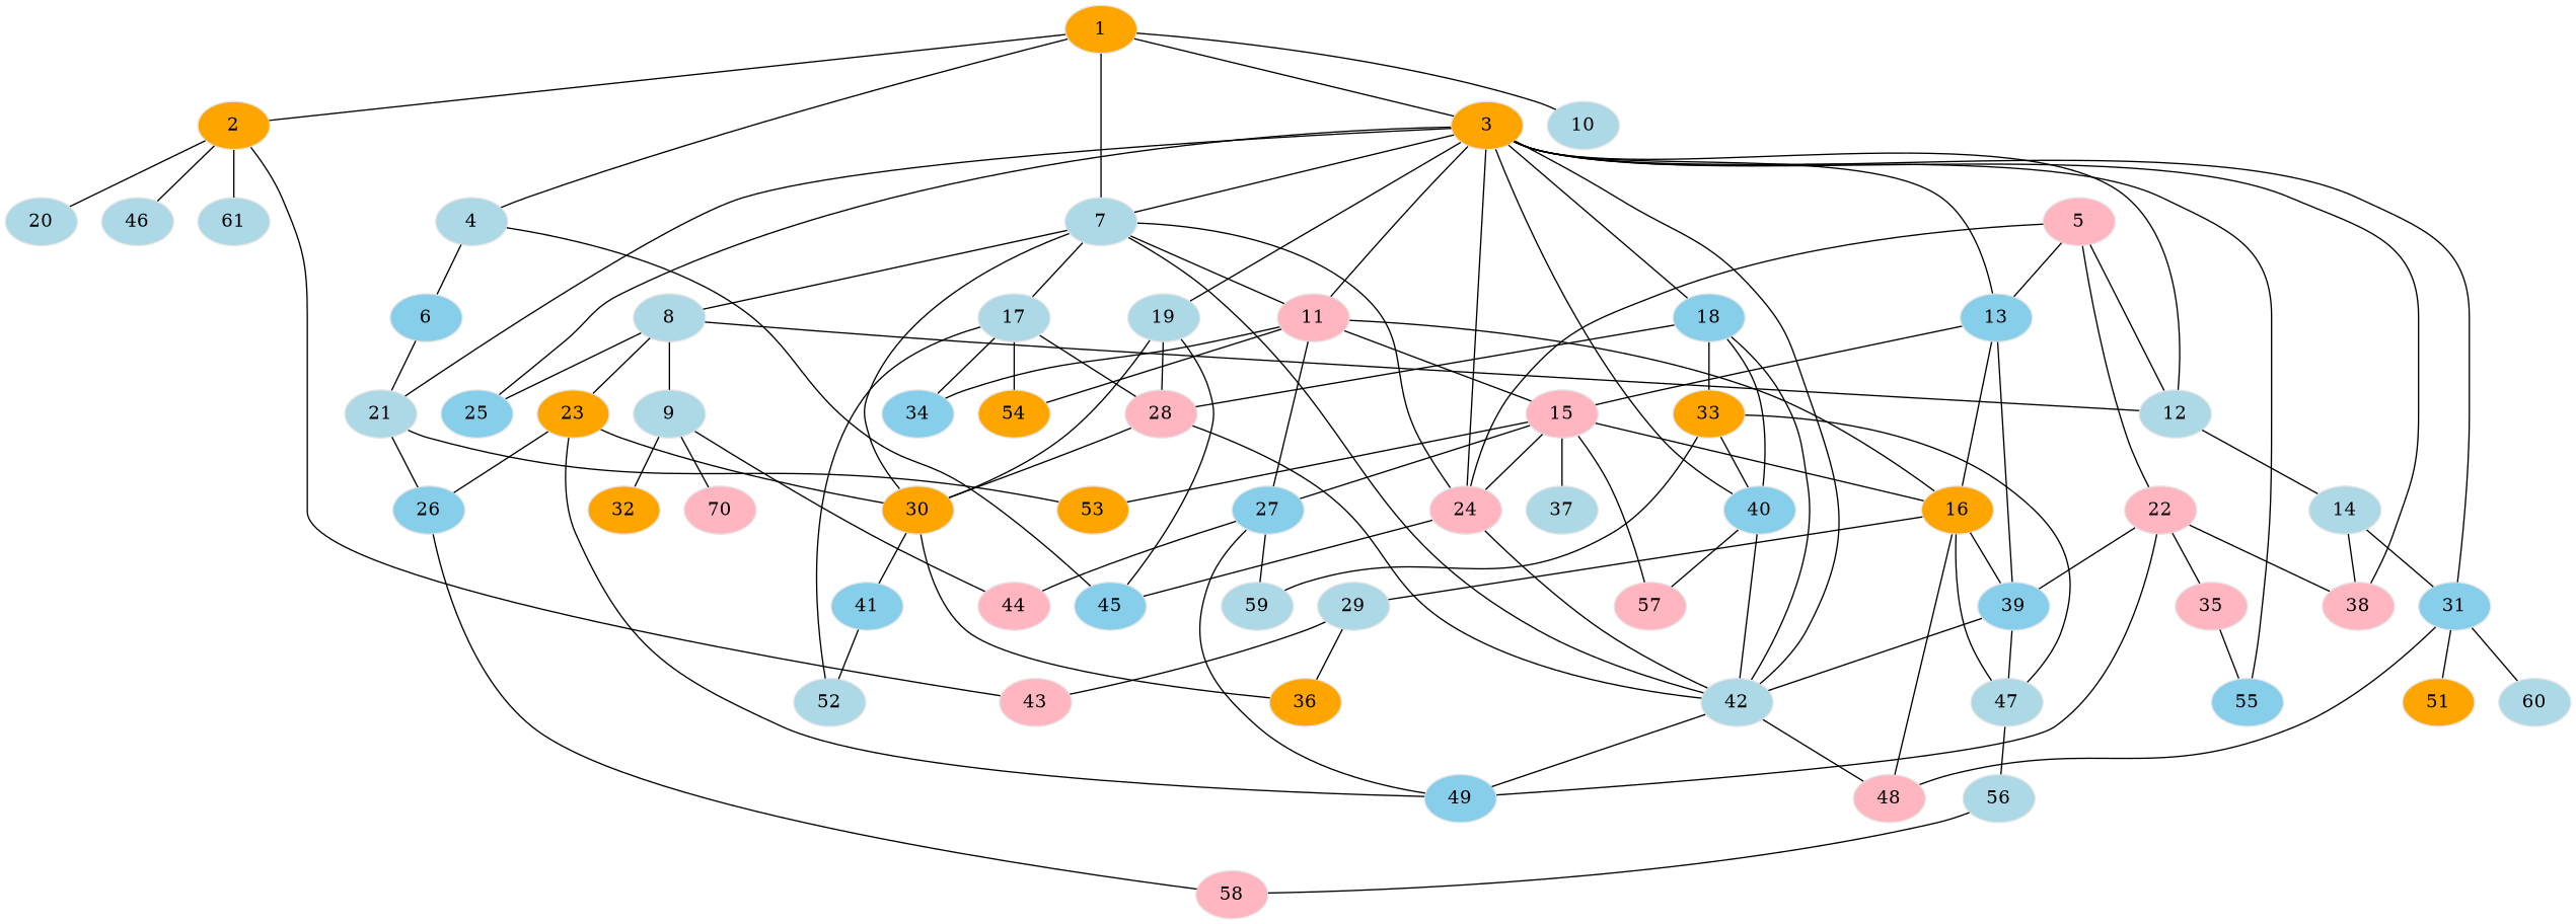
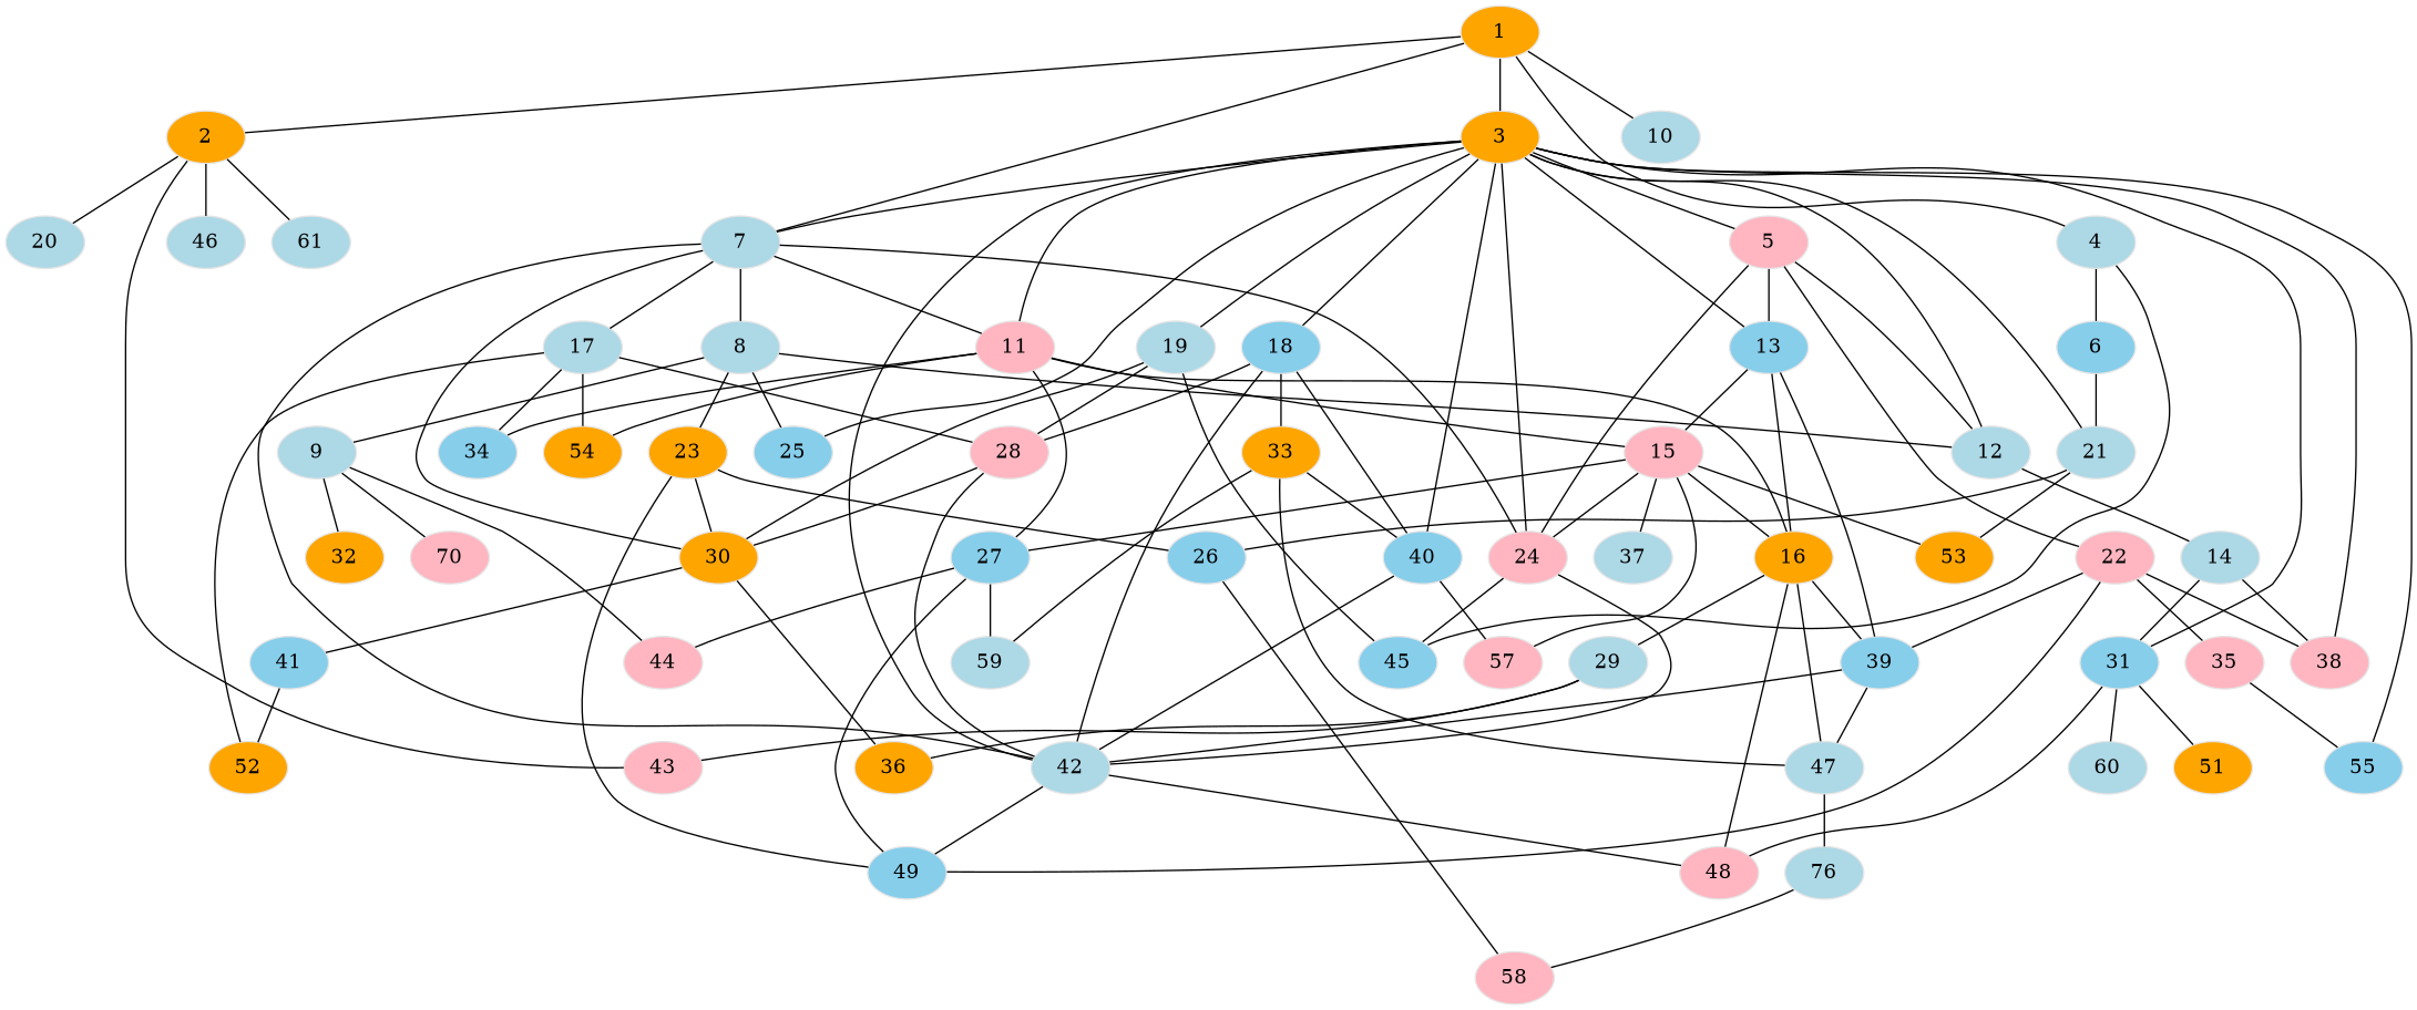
  graph {
    node [color=gray90 fillcolor=lightblue style=filled]
    edge [weight=1.0]
    1 [fillcolor=orange]
    2 [fillcolor=orange]
    3 [fillcolor=orange]
    4
    7
    10
    20
    43 [fillcolor=lightpink]
    46
    61
    5 [fillcolor=lightpink]
    11 [fillcolor=lightpink]
    12
    13 [fillcolor=skyblue]
    18 [fillcolor=skyblue]
    19
    21
    24 [fillcolor=lightpink]
    25 [fillcolor=skyblue]
    31 [fillcolor=skyblue]
    38 [fillcolor=lightpink]
    40 [fillcolor=skyblue]
    42
    55 [fillcolor=skyblue]
    6 [fillcolor=skyblue]
    45 [fillcolor=skyblue]
    8
    17
    30 [fillcolor=orange]
    22 [fillcolor=lightpink]
    15 [fillcolor=lightpink]
    16 [fillcolor=orange]
    27 [fillcolor=skyblue]
    34 [fillcolor=skyblue]
    54 [fillcolor=orange]
    14
    39 [fillcolor=skyblue]
    28 [fillcolor=lightpink]
    33 [fillcolor=orange]
    53 [fillcolor=orange]
    26 [fillcolor=skyblue]
    48 [fillcolor=lightpink]
    51 [fillcolor=orange]
    60
    57 [fillcolor=lightpink]
    49 [fillcolor=skyblue]
    35 [fillcolor=lightpink]
    9
    23 [fillcolor=orange]
-   52
+   52 [fillcolor=orange]
    36 [fillcolor=orange]
    41 [fillcolor=skyblue]
    32 [fillcolor=orange]
    44 [fillcolor=lightpink]
    n55 [fillcolor=lightpink label=70]
    37
    29
    47
    59
-   56
+   56 [label=76]
    58 [fillcolor=lightpink]
    1 -- 2
    1 -- 3
    1 -- 4
    1 -- 7
    1 -- 10
    2 -- 20
    2 -- 43
    2 -- 46
    2 -- 61
    3 -- 7
+   3 -- 5
    3 -- 11
    3 -- 12
    3 -- 13
    3 -- 18
    3 -- 19
    3 -- 21
    3 -- 24
    3 -- 25
    3 -- 31
    3 -- 38
    3 -- 40
    3 -- 42
    3 -- 55
    4 -- 6
    4 -- 45
    7 -- 11
    7 -- 24
    7 -- 42
    7 -- 8
    7 -- 17
    7 -- 30 [weight=2.0]
    5 -- 12
    5 -- 13
    5 -- 24
    5 -- 22
    11 -- 15
    11 -- 16
    11 -- 27
    11 -- 34
    11 -- 54
    12 -- 14
    13 -- 15
    13 -- 16 [weight=3.0]
    13 -- 39
    18 -- 40
    18 -- 42
    18 -- 28
    18 -- 33 [weight=2.0]
    19 -- 45
    19 -- 30
    19 -- 28
    21 -- 53
    21 -- 26 [weight=2.0]
    24 -- 42
    24 -- 45
    31 -- 48
    31 -- 51
    31 -- 60
    40 -- 42
    40 -- 57
    42 -- 48
    42 -- 49
    6 -- 21
    8 -- 12
    8 -- 25
    8 -- 9
    8 -- 23
    17 -- 34
    17 -- 54
    17 -- 28
    17 -- 52
    30 -- 36
    30 -- 41
    22 -- 38
    22 -- 39
    22 -- 49
    22 -- 35
    15 -- 24
    15 -- 16 [weight=2.0]
    15 -- 27
    15 -- 53
    15 -- 57
    15 -- 37 [weight=2.0]
    16 -- 39
    16 -- 48
    16 -- 29
    16 -- 47
    27 -- 49
    27 -- 44
    27 -- 59
    14 -- 31
    14 -- 38
    39 -- 42
    39 -- 47
    28 -- 42
    28 -- 30
    33 -- 40
    33 -- 47
    33 -- 59
    26 -- 58
    35 -- 55
    9 -- 32
    9 -- 44
    9 -- n55
    23 -- 30
    23 -- 26
    23 -- 49
    41 -- 52
    29 -- 43
    29 -- 36
    47 -- 56
    56 -- 58
  }
